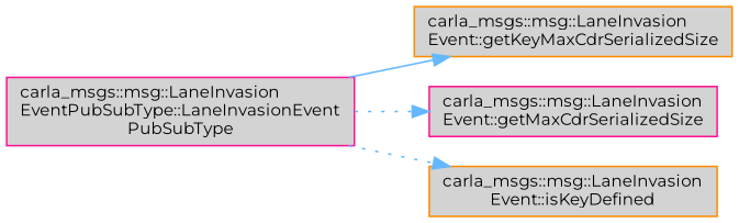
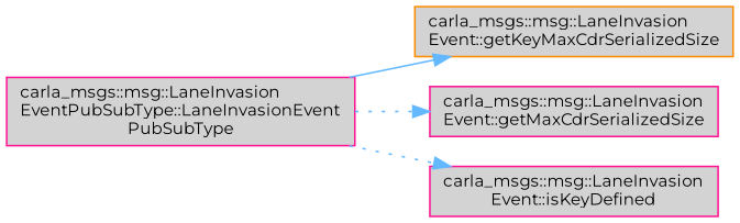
  digraph {
    rankdir=LR
    fontname=Montserrat
    node [color=deeppink fillcolor=lightgrey fontname=Montserrat fontsize=10 shape=box style=filled]
    edge [color=steelblue1 fontname=Montserrat fontsize=10 labelfontname=Helvetica labelfontsize=10 style=dotted arrowhead=normal]
    n1 [fontcolor=black height=0.2 label="carla_msgs::msg::LaneInvasion\lEventPubSubType::LaneInvasionEvent\lPubSubType" width=0.4]
    n2 [color=darkorange height=0.2 label="carla_msgs::msg::LaneInvasion\lEvent::getKeyMaxCdrSerializedSize" width=0.4]
    n3 [height=0.2 label="carla_msgs::msg::LaneInvasion\lEvent::getMaxCdrSerializedSize" width=0.4]
-   n4 [color=darkorange height=0.2 label="carla_msgs::msg::LaneInvasion\lEvent::isKeyDefined" width=0.4]
+   n4 [height=0.2 label="carla_msgs::msg::LaneInvasion\lEvent::isKeyDefined" width=0.4]
    n1 -> n2 [style=solid]
    n1 -> n3
    n1 -> n4
  }
